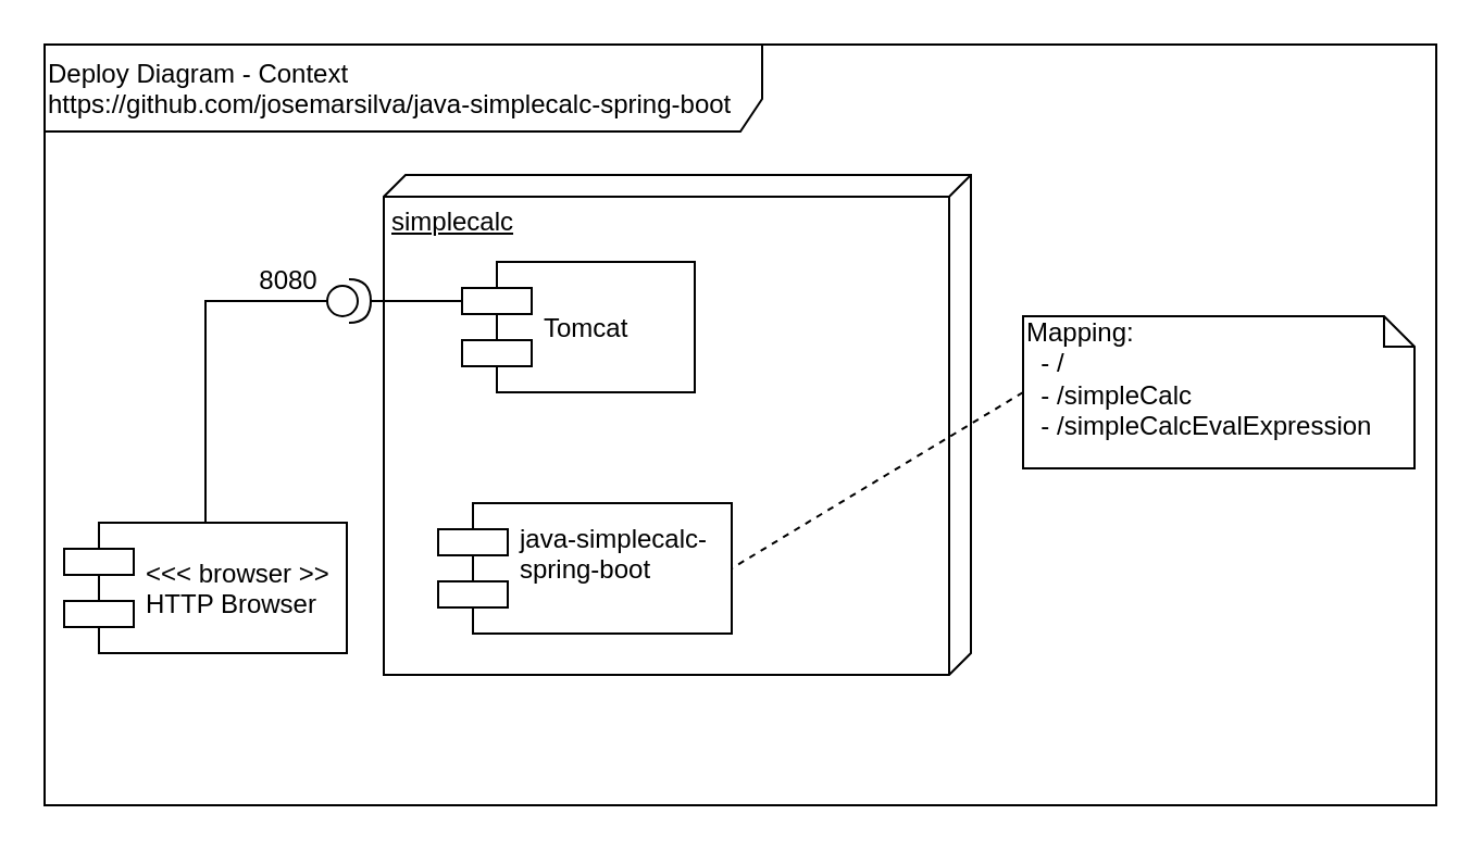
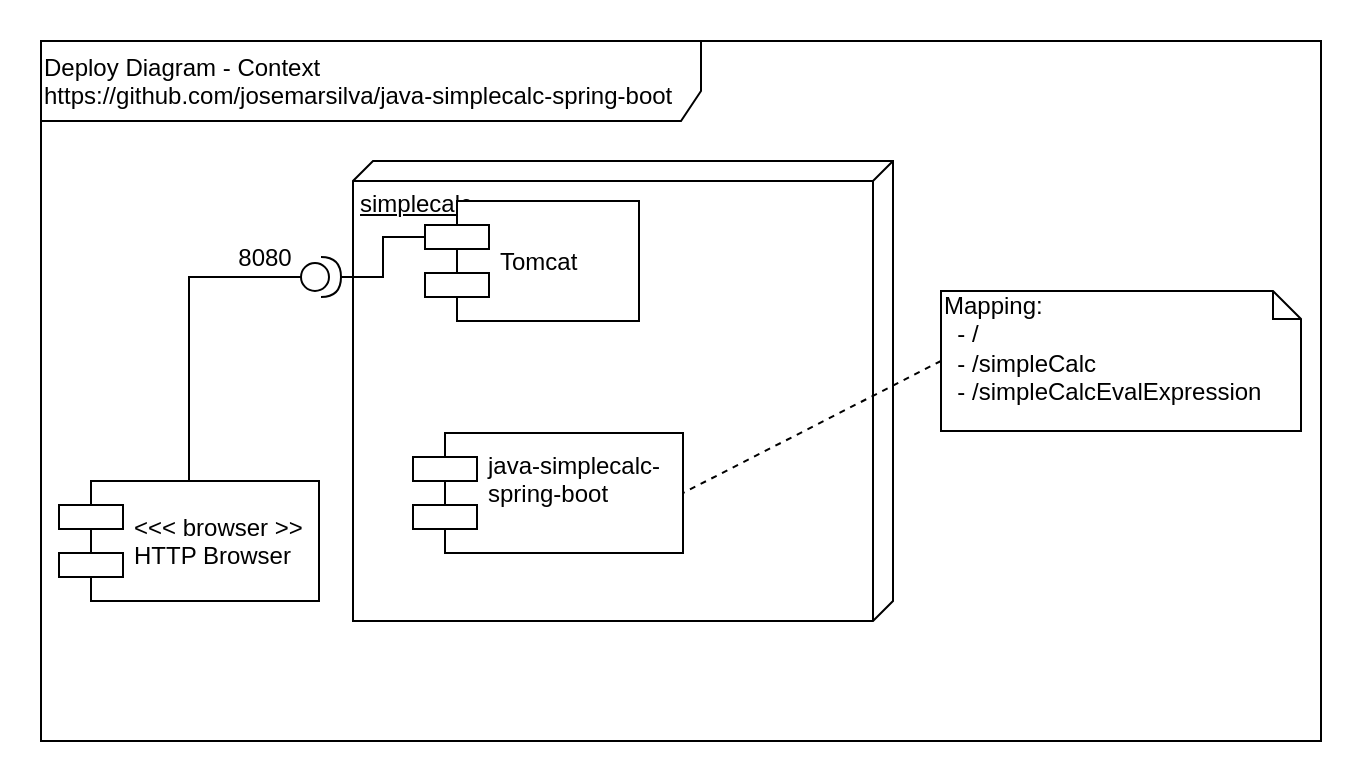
  <mxCell id="0" />
  <mxCell id="1" parent="0" />
  <mxCell id="2" value="Deploy Diagram - Context&lt;br&gt;https://github.com/josemarsilva/java-simplecalc-spring-boot&lt;br&gt;" style="shape=umlFrame;whiteSpace=wrap;html=1;width=330;height=40;verticalAlign=top;align=left;" parent="1" vertex="1"><mxGeometry x="20" y="20" width="640" height="350" as="geometry" /></mxCell>
  <mxCell id="3" value="simplecalc" style="verticalAlign=top;align=left;spacingTop=8;spacingLeft=2;spacingRight=12;shape=cube;size=10;direction=south;fontStyle=4;html=1;" parent="1" vertex="1"><mxGeometry x="176" y="80" width="270" height="230" as="geometry" /></mxCell>
- <mxCell id="4" value="Tomcat" style="shape=component;align=left;spacingLeft=36;" parent="1" vertex="1"><mxGeometry x="212" y="120" width="107" height="60" as="geometry" /></mxCell>
- <mxCell id="5" value="java-simplecalc-&#10;spring-boot&#10;" style="shape=component;align=left;spacingLeft=36;" parent="1" vertex="1"><mxGeometry x="201" y="231" width="135" height="60" as="geometry" /></mxCell>
+ <mxCell id="4" value="Tomcat" style="shape=component;align=left;spacingLeft=36;" parent="1" vertex="1"><mxGeometry x="212" y="100" width="107" height="60" as="geometry" /></mxCell>
+ <mxCell id="5" value="java-simplecalc-&#10;spring-boot&#10;" style="shape=component;align=left;spacingLeft=36;" parent="1" vertex="1"><mxGeometry x="206" y="216" width="135" height="60" as="geometry" /></mxCell>
  <mxCell id="6" style="edgeStyle=orthogonalEdgeStyle;rounded=0;orthogonalLoop=1;jettySize=auto;html=1;entryX=0;entryY=0.5;entryDx=0;entryDy=0;endArrow=none;endFill=0;entryPerimeter=0;exitX=0.5;exitY=0;exitDx=0;exitDy=0;" edge="1" parent="1" source="8" target="10"><mxGeometry relative="1" as="geometry" /></mxCell>
  <mxCell id="7" value="8080" style="text;html=1;resizable=0;points=[];align=center;verticalAlign=middle;labelBackgroundColor=#ffffff;" vertex="1" connectable="0" parent="6"><mxGeometry x="0.751" y="-2" relative="1" as="geometry"><mxPoint x="1" y="-12" as="offset" /></mxGeometry></mxCell>
  <mxCell id="8" value="&lt;&lt;&lt; browser &gt;&gt;&#10;HTTP Browser" style="shape=component;align=left;spacingLeft=36;" vertex="1" parent="1"><mxGeometry x="29" y="240" width="130" height="60" as="geometry" /></mxCell>
  <mxCell id="9" style="edgeStyle=orthogonalEdgeStyle;rounded=0;orthogonalLoop=1;jettySize=auto;html=1;entryX=0;entryY=0.3;entryDx=0;entryDy=0;endArrow=none;endFill=0;" edge="1" parent="1" source="10" target="4"><mxGeometry relative="1" as="geometry" /></mxCell>
  <mxCell id="10" value="" style="shape=providedRequiredInterface;html=1;verticalLabelPosition=bottom;" vertex="1" parent="1"><mxGeometry x="150" y="128" width="20" height="20" as="geometry" /></mxCell>
  <mxCell id="11" style="rounded=0;orthogonalLoop=1;jettySize=auto;html=1;entryX=1;entryY=0.5;entryDx=0;entryDy=0;endArrow=none;endFill=0;dashed=1;exitX=0;exitY=0.5;exitDx=0;exitDy=0;exitPerimeter=0;" edge="1" parent="1" source="12" target="5"><mxGeometry relative="1" as="geometry" /></mxCell>
  <mxCell id="12" value="Mapping:&lt;br&gt;&amp;nbsp; - /&lt;br&gt;&amp;nbsp; - /simpleCalc&lt;br&gt;&amp;nbsp; - /simpleCalcEvalExpression&lt;br&gt;" style="shape=note;whiteSpace=wrap;html=1;size=14;verticalAlign=top;align=left;spacingTop=-6;" vertex="1" parent="1"><mxGeometry x="470" y="145" width="180" height="70" as="geometry" /></mxCell>
